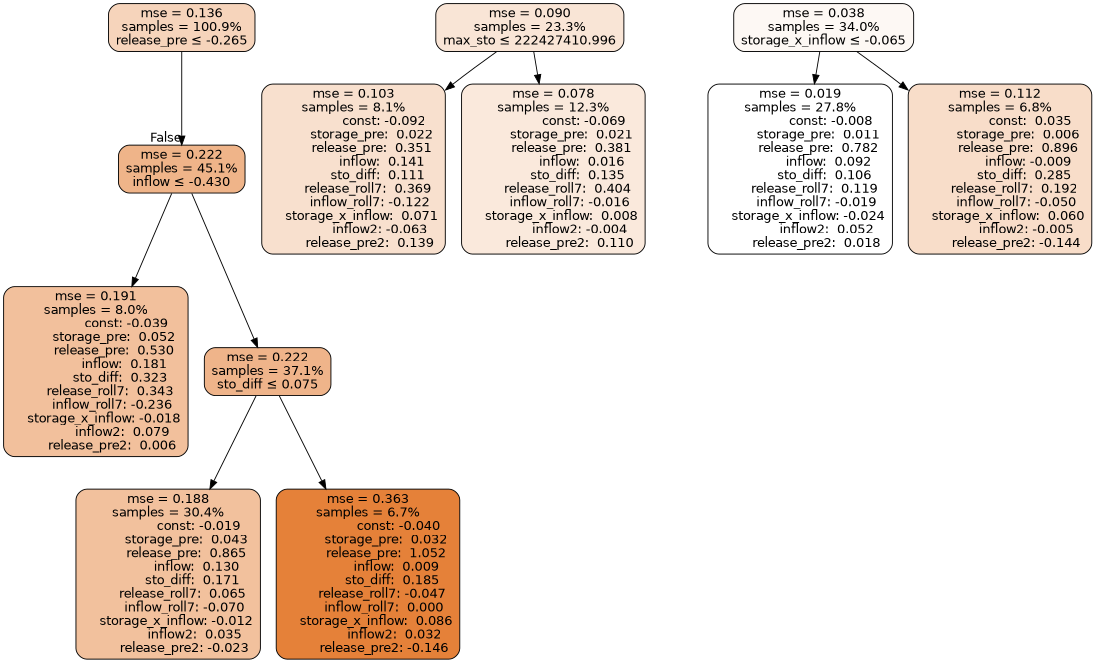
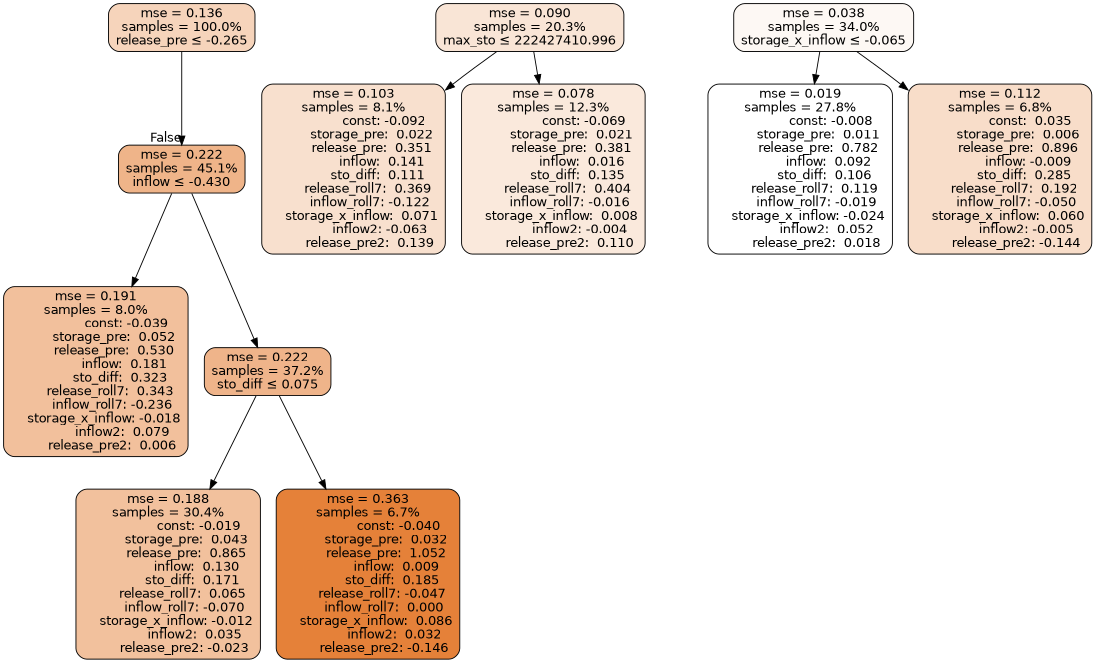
  digraph {
    node [color=black fontname=helvetica shape=rectangle style="filled, rounded"]
    edge [fontname=helvetica]
-   n1 [fillcolor="#f6d4bb" label="mse = 0.136\nsamples = 100.9%\nrelease_pre &le; -0.265"]
+   n1 [fillcolor="#f6d4bb" label="mse = 0.136\nsamples = 100.0%\nrelease_pre &le; -0.265"]
    n2 [fillcolor="#efb489" label="mse = 0.222\nsamples = 45.1%\ninflow &le; -0.430"]
    n3 [fillcolor="#f2c09c" label="mse = 0.191\nsamples = 8.0%\n               const: -0.039\n         storage_pre:  0.052\n         release_pre:  0.530\n              inflow:  0.181\n            sto_diff:  0.323\n       release_roll7:  0.343\n        inflow_roll7: -0.236\n    storage_x_inflow: -0.018\n             inflow2:  0.079\n        release_pre2:  0.006"]
-   n4 [fillcolor="#efb48a" label="mse = 0.222\nsamples = 37.1%\nsto_diff &le; 0.075"]
-   n5 [fillcolor="#f9e5d6" label="mse = 0.090\nsamples = 23.3%\nmax_sto &le; 222427410.996"]
+   n4 [fillcolor="#efb48a" label="mse = 0.222\nsamples = 37.2%\nsto_diff &le; 0.075"]
+   n5 [fillcolor="#f9e5d6" label="mse = 0.090\nsamples = 20.3%\nmax_sto &le; 222427410.996"]
    n6 [fillcolor="#f8e0ce" label="mse = 0.103\nsamples = 8.1%\n               const: -0.092\n         storage_pre:  0.022\n         release_pre:  0.351\n              inflow:  0.141\n            sto_diff:  0.111\n       release_roll7:  0.369\n        inflow_roll7: -0.122\n    storage_x_inflow:  0.071\n             inflow2: -0.063\n        release_pre2:  0.139"]
    n7 [fillcolor="#fae9dc" label="mse = 0.078\nsamples = 12.3%\n               const: -0.069\n         storage_pre:  0.021\n         release_pre:  0.381\n              inflow:  0.016\n            sto_diff:  0.135\n       release_roll7:  0.404\n        inflow_roll7: -0.016\n    storage_x_inflow:  0.008\n             inflow2: -0.004\n        release_pre2:  0.110"]
    n8 [fillcolor="#fdf8f4" label="mse = 0.038\nsamples = 34.0%\nstorage_x_inflow &le; -0.065"]
    n9 [fillcolor="#ffffff" label="mse = 0.019\nsamples = 27.8%\n               const: -0.008\n         storage_pre:  0.011\n         release_pre:  0.782\n              inflow:  0.092\n            sto_diff:  0.106\n       release_roll7:  0.119\n        inflow_roll7: -0.019\n    storage_x_inflow: -0.024\n             inflow2:  0.052\n        release_pre2:  0.018"]
    n10 [fillcolor="#f8ddc9" label="mse = 0.112\nsamples = 6.8%\n               const:  0.035\n         storage_pre:  0.006\n         release_pre:  0.896\n              inflow: -0.009\n            sto_diff:  0.285\n       release_roll7:  0.192\n        inflow_roll7: -0.050\n    storage_x_inflow:  0.060\n             inflow2: -0.005\n        release_pre2: -0.144"]
    n11 [fillcolor="#f2c19d" label="mse = 0.188\nsamples = 30.4%\n               const: -0.019\n         storage_pre:  0.043\n         release_pre:  0.865\n              inflow:  0.130\n            sto_diff:  0.171\n       release_roll7:  0.065\n        inflow_roll7: -0.070\n    storage_x_inflow: -0.012\n             inflow2:  0.035\n        release_pre2: -0.023"]
    n12 [fillcolor="#e58139" label="mse = 0.363\nsamples = 6.7%\n               const: -0.040\n         storage_pre:  0.032\n         release_pre:  1.052\n              inflow:  0.009\n            sto_diff:  0.185\n       release_roll7: -0.047\n        inflow_roll7:  0.000\n    storage_x_inflow:  0.086\n             inflow2:  0.032\n        release_pre2: -0.146"]
    n1 -> n2 [headlabel=False labelangle=-45 labeldistance=2.5]
    n2 -> n3
    n2 -> n4
    n4 -> n11
    n4 -> n12
    n5 -> n6
    n5 -> n7
    n8 -> n9
    n8 -> n10
  }
